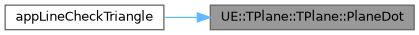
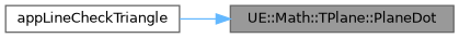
  digraph {
    rankdir=RL
    node [fontname=Helvetica fontsize=10 shape=box style=filled]
-   n1 [color=gray40 fillcolor=grey60 fontcolor=black height=0.2 label="UE::TPlane::TPlane::PlaneDot" width=0.4]
+   n1 [color=gray40 fillcolor=grey60 fontcolor=black height=0.2 label="UE::Math::TPlane::PlaneDot" width=0.4]
    n2 [color=grey40 fillcolor=white height=0.2 label=appLineCheckTriangle width=0.4]
    n1 -> n2 [color=steelblue1 dir=back fontname=Helvetica fontsize=10 labelfontname=Helvetica labelfontsize=10 style=solid]
  }
